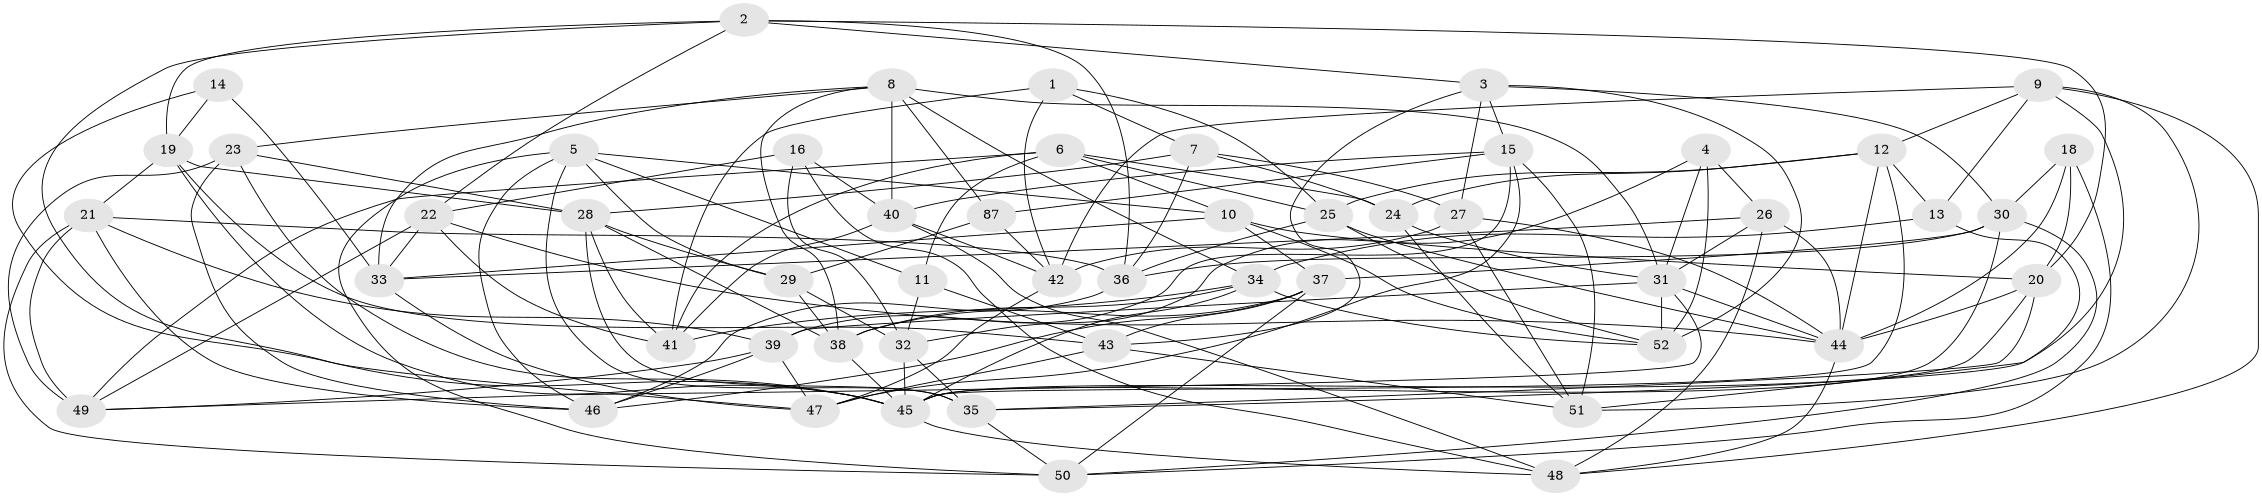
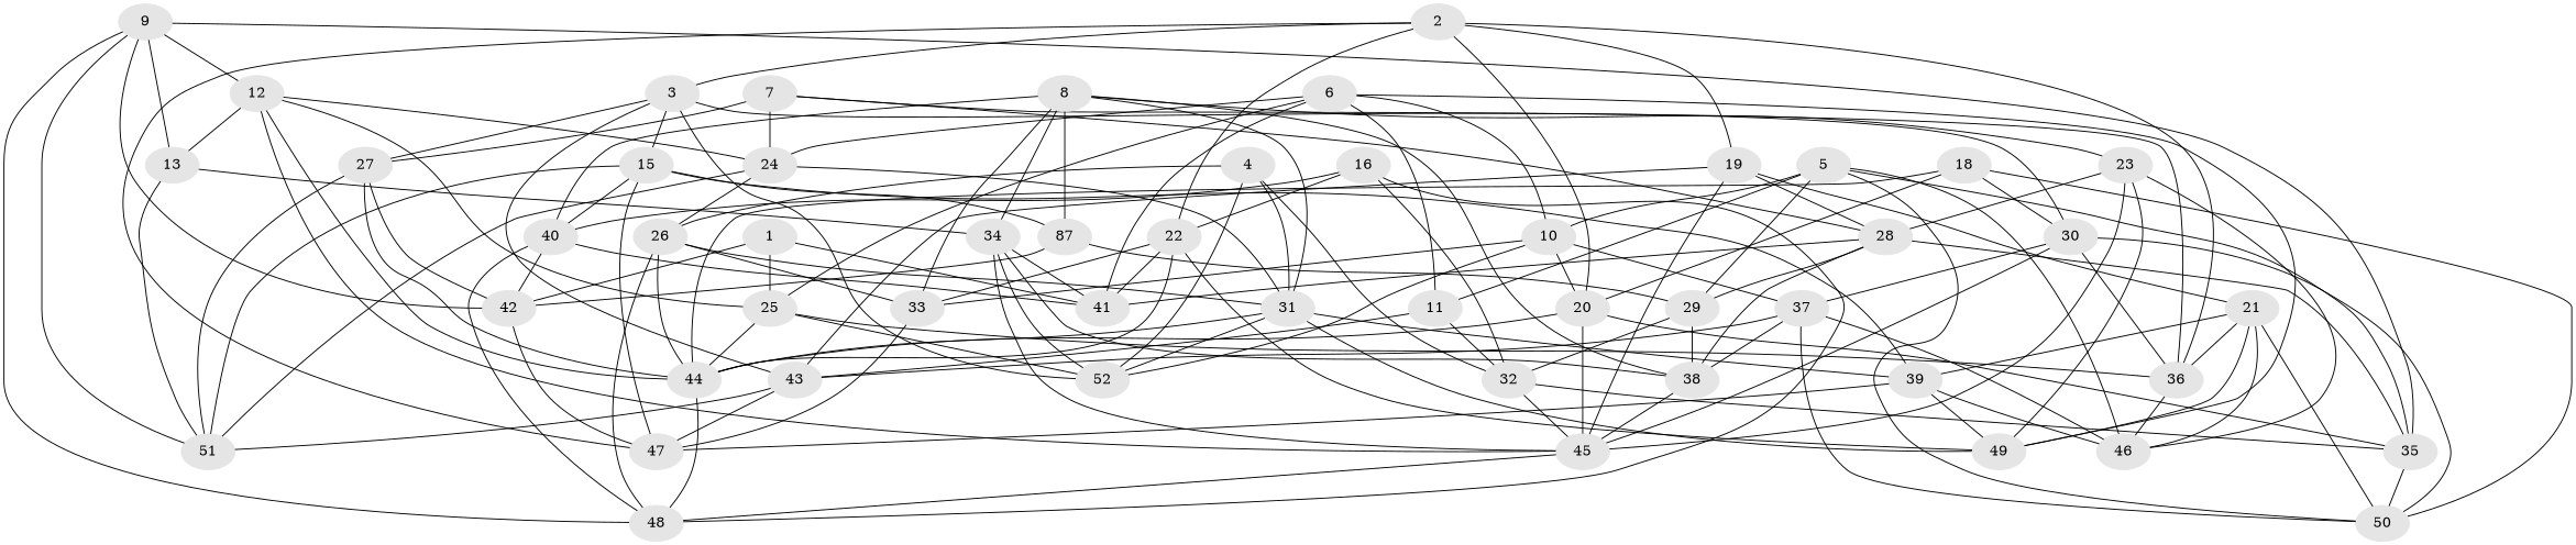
  graph {
    fontname="DejaVu Serif"
    node [color=gray90 fontname="DejaVu Serif" style=filled]
    edge [fontname="DejaVu Serif" weight=1.0]
    1
    7
    25
    41
    42
    36
    27
    24
    28
    52
    44
    47
    2
    3
    19
    20
    22
    15
    30
    43
    45
    21
    35
    49
    33
    46
    n27 [label=87]
    51
    39
    40
    50
    37
    4
    26
    31
    32
    48
    5
    10
    11
    29
    38
    6
    8
    23
    34
    9
    12
    13
-   14
    16
    18
-   1 -- 7
    1 -- 25
    1 -- 41
    1 -- 42
    7 -- 36
    7 -- 27 [weight=2.0]
    7 -- 24
    7 -- 28
    25 -- 36
    25 -- 52
    25 -- 44
    42 -- 47
    36 -- 46
    27 -- 42
    27 -- 44
    27 -- 51
    24 -- 51
+   24 -- 26
    24 -- 31
    28 -- 41
    28 -- 35
    28 -- 29 [weight=2.0]
    28 -- 38
    44 -- 48
    2 -- 36
    2 -- 47
    2 -- 3
    2 -- 19
    2 -- 20
    2 -- 22
    3 -- 27
    3 -- 52
    3 -- 15
    3 -- 30
    3 -- 43
    19 -- 28
    19 -- 43
    19 -- 45
    19 -- 21
    20 -- 44
    20 -- 45
    20 -- 35
    22 -- 41
    22 -- 44
    22 -- 49
    22 -- 33
    15 -- 47
    15 -- n27
    15 -- 51
    15 -- 39
    15 -- 40
    30 -- 36
    30 -- 45
    30 -- 50
    30 -- 37
    43 -- 47
    43 -- 51
    45 -- 48
    21 -- 36
    21 -- 49
    21 -- 46
    21 -- 39
    21 -- 50
    35 -- 50
    33 -- 47
    n27 -- 42
    n27 -- 29
    39 -- 47
    39 -- 49
    39 -- 46
    40 -- 41
    40 -- 42
    40 -- 48
    37 -- 43
    37 -- 46
    37 -- 50
    37 -- 38
    4 -- 52
    4 -- 26
    4 -- 31
    4 -- 32
    26 -- 44 [weight=2.0]
    26 -- 33
    26 -- 31
    26 -- 48
    31 -- 52
    31 -- 44
    31 -- 49
    31 -- 39
    32 -- 45
    32 -- 35
    5 -- 35
    5 -- 46
    5 -- 50
    5 -- 10
    5 -- 11
    5 -- 29
    10 -- 52
    10 -- 20
    10 -- 33
    10 -- 37
    11 -- 43
    11 -- 32
    29 -- 32
    29 -- 38
    38 -- 45
    6 -- 25
    6 -- 41
    6 -- 24
    6 -- 49
    6 -- 10
    6 -- 11
    8 -- 33
    8 -- n27
    8 -- 40
    8 -- 31
    8 -- 38
    8 -- 23
    8 -- 34
    23 -- 28
    23 -- 45
    23 -- 49
    23 -- 46
    34 -- 41
    34 -- 52
    34 -- 45
    34 -- 38
    9 -- 42
    9 -- 35
    9 -- 51
    9 -- 48
    9 -- 12
    9 -- 13
    12 -- 25
    12 -- 24
    12 -- 44
    12 -- 45
    12 -- 13
    13 -- 51
    13 -- 34
-   14 -- 19
-   14 -- 45
-   14 -- 33
    16 -- 22
    16 -- 40
    16 -- 32
    16 -- 48
    18 -- 44
    18 -- 20
    18 -- 30
    18 -- 50
  }
